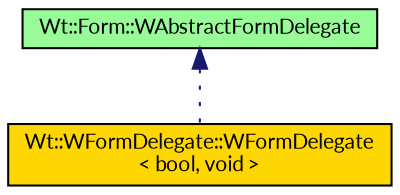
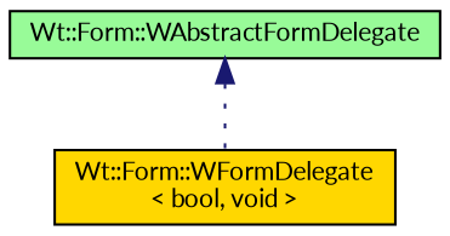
  digraph {
    fontname=Lato
    node [color=black fontname=Lato fontsize=10 shape=record style=filled]
-   n1 [fillcolor=gold fontcolor=black height=0.2 label="Wt::WFormDelegate::WFormDelegate\l\< bool, void \>" width=0.4]
+   n1 [fillcolor=gold fontcolor=black height=0.2 label="Wt::Form::WFormDelegate\l\< bool, void \>" width=0.4]
    n2 [fillcolor=palegreen height=0.2 label="Wt::Form::WAbstractFormDelegate" width=0.4]
    n2 -> n1 [color=midnightblue dir=back fontname=Lato fontsize=10 labelfontname=Helvetica labelfontsize=10 style=dotted]
  }
